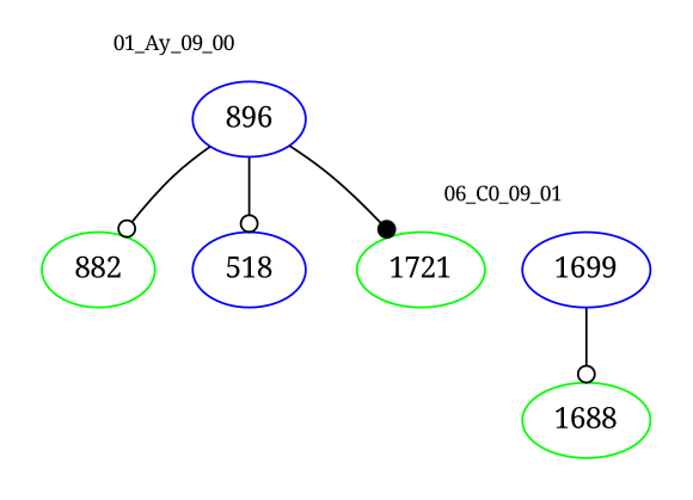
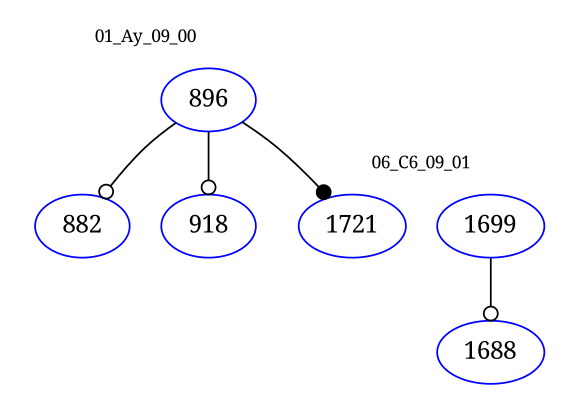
  digraph {
    fontname="Noto Serif"
    node [color=blue fontname="Noto Serif"]
    edge [arrowhead=odot color=black fontname="Noto Serif"]
    n1 [label=896]
-   n2 [color=green label=882]
-   n3 [label=518]
+   n2 [label=882]
+   n3 [label=918]
    n4 [label=1699]
-   n5 [color=green label=1688]
-   n6 [color=green label=1721]
+   n5 [label=1688]
+   n6 [label=1721]
    subgraph cluster_1 {
      color=white
      fontsize=10
      label="01_Ay_09_00"
      n1
      n2
      n3
    }
    subgraph cluster_2 {
      color=white
      fontsize=10
-     label="06_C0_09_01"
+     label="06_C6_09_01"
      n4
      n5
      n6
    }
    n1 -> n2
    n1 -> n3
    n1 -> n6 [arrowhead=dot]
    n4 -> n5
  }
